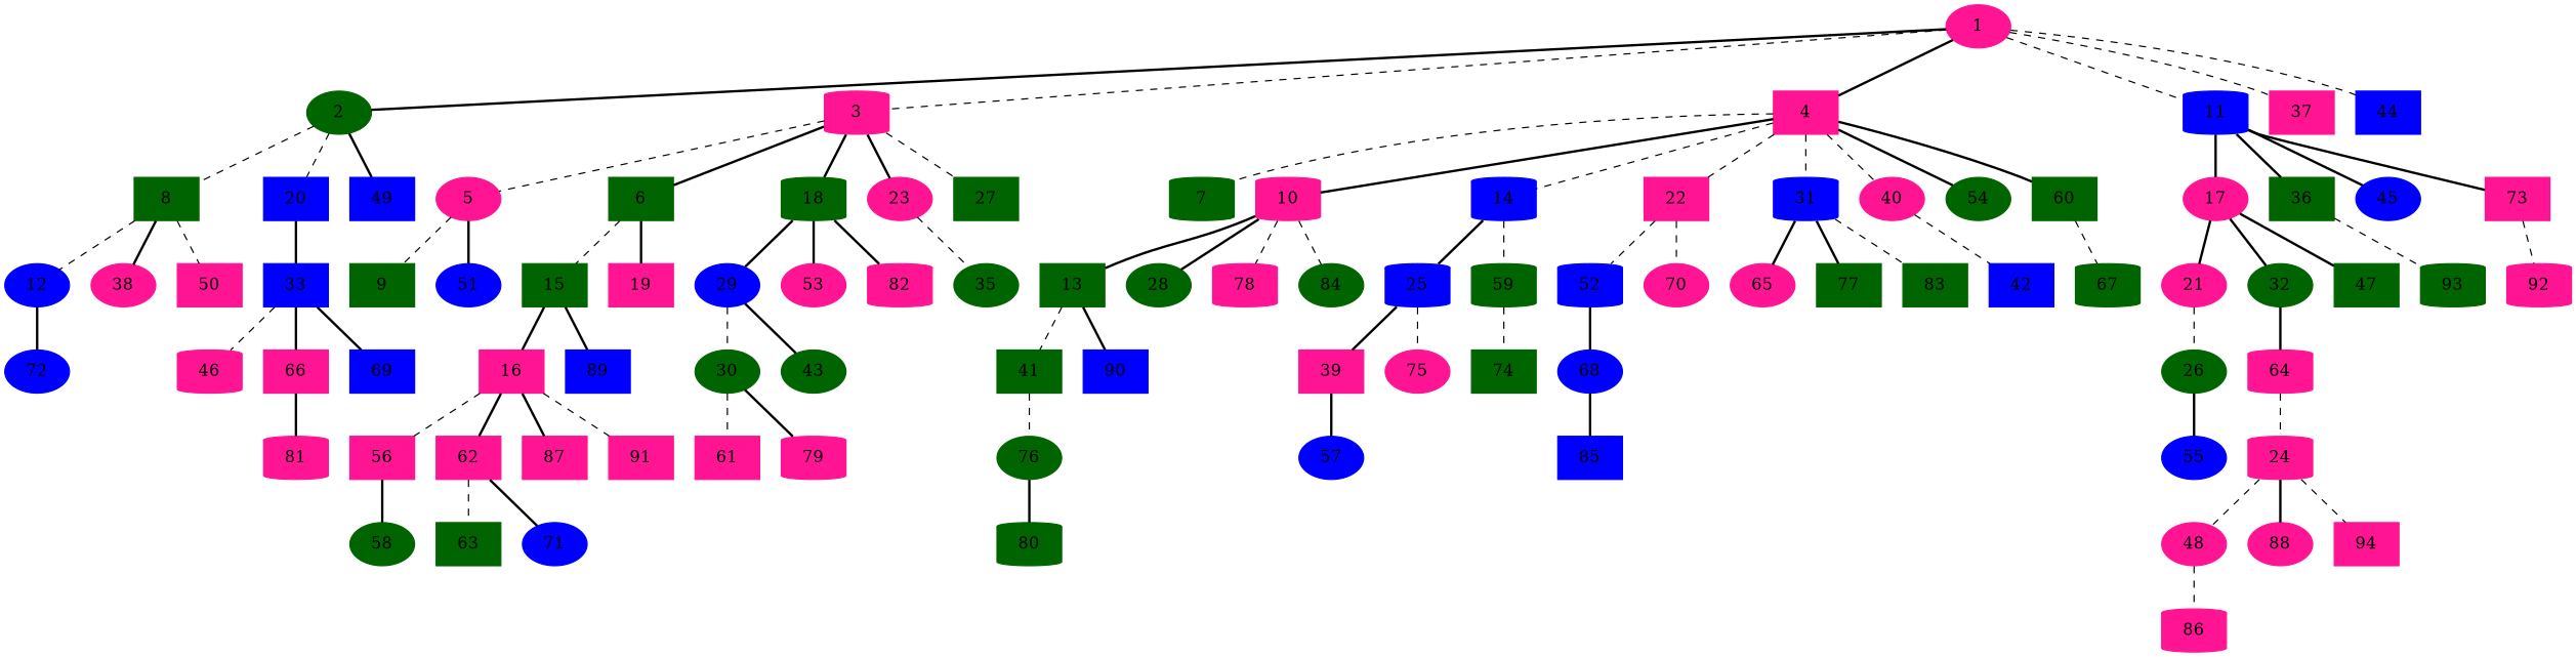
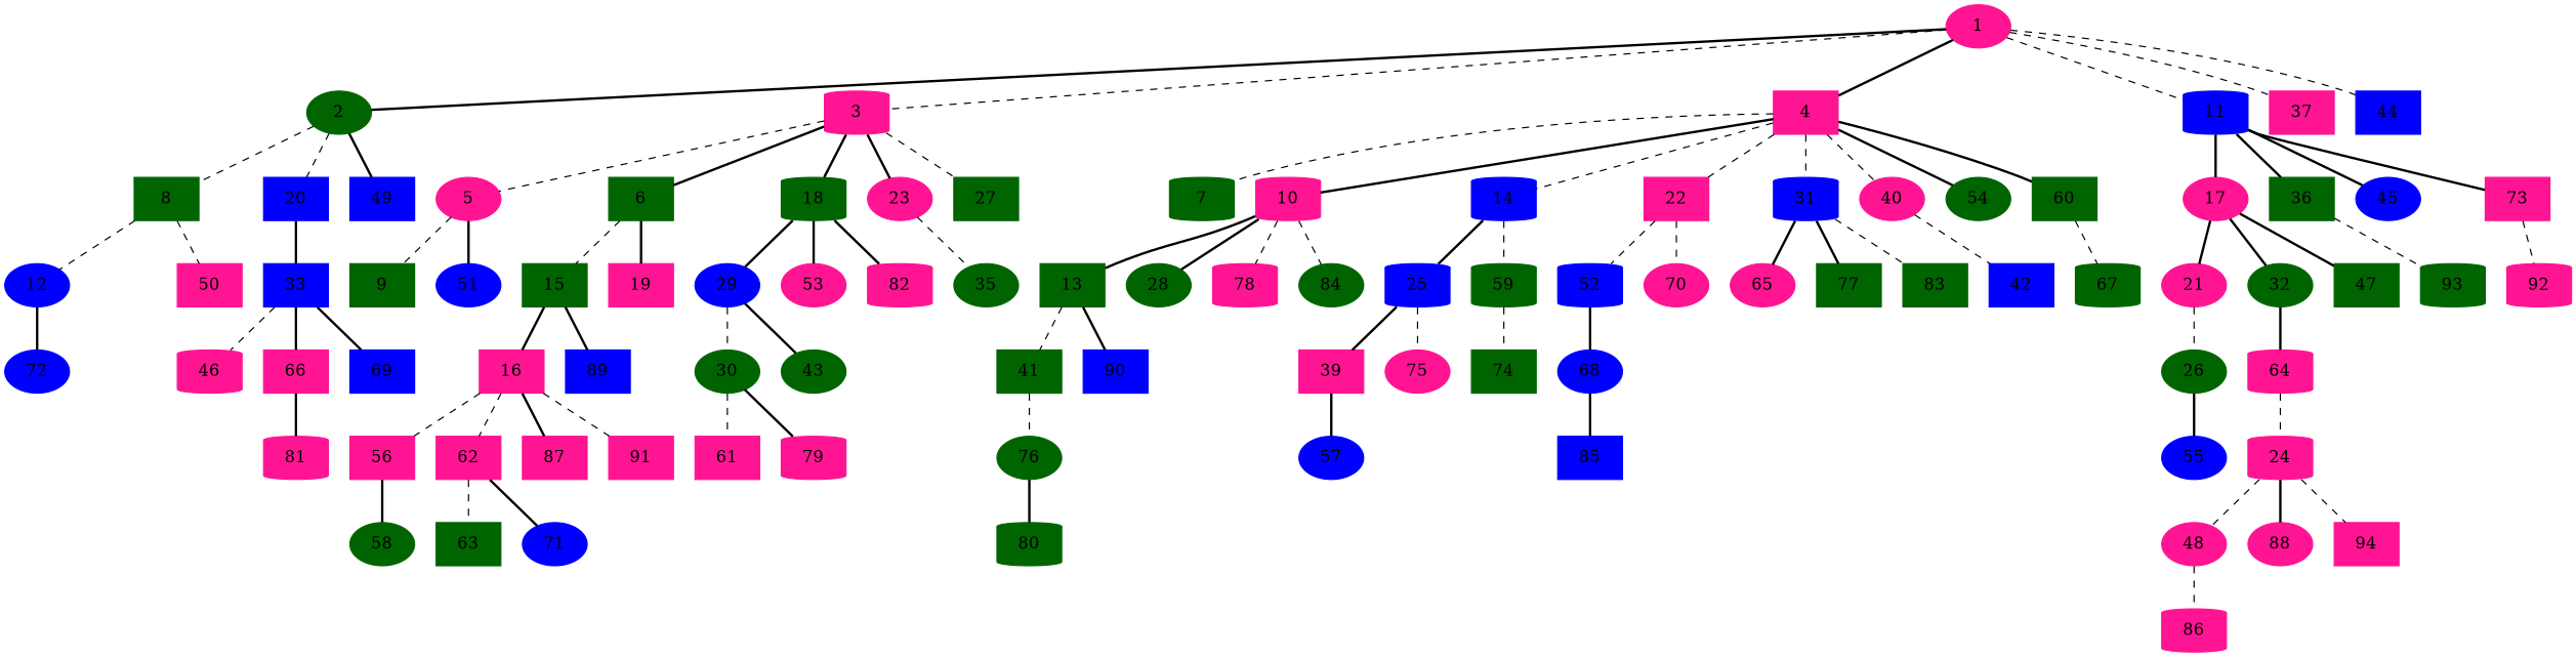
  graph {
    node [color=deeppink shape=box style=filled]
    edge [style=bold]
    1 [shape=ellipse]
    2 [color=darkgreen shape=ellipse]
    3 [shape=cylinder]
    4
    11 [color=blue shape=cylinder]
    37
    44 [color=blue]
    8 [color=darkgreen]
    20 [color=blue]
    49 [color=blue]
    5 [shape=ellipse]
    6 [color=darkgreen]
    18 [color=darkgreen shape=cylinder]
    23 [shape=ellipse]
    27 [color=darkgreen]
    7 [color=darkgreen shape=cylinder]
    10 [shape=cylinder]
    14 [color=blue shape=cylinder]
    22
    31 [color=blue shape=cylinder]
    40 [shape=ellipse]
    54 [color=darkgreen shape=ellipse]
    60 [color=darkgreen]
    17 [shape=ellipse]
    36 [color=darkgreen]
    45 [color=blue shape=ellipse]
    73
    12 [color=blue shape=ellipse]
-   38 [shape=ellipse]
    50
    33 [color=blue]
    9 [color=darkgreen]
    51 [color=blue shape=ellipse]
    15 [color=darkgreen]
    19
    29 [color=blue shape=ellipse]
    53 [shape=ellipse]
    82 [shape=cylinder]
    35 [color=darkgreen shape=ellipse]
    13 [color=darkgreen]
    28 [color=darkgreen shape=ellipse]
    78 [shape=cylinder]
    84 [color=darkgreen shape=ellipse]
    25 [color=blue shape=cylinder]
    59 [color=darkgreen shape=cylinder]
    52 [color=blue shape=cylinder]
    70 [shape=ellipse]
    65 [shape=ellipse]
    77 [color=darkgreen]
    83 [color=darkgreen]
    42 [color=blue]
    67 [color=darkgreen shape=cylinder]
    16
    89 [color=blue]
    72 [color=blue shape=ellipse]
    41 [color=darkgreen]
    90 [color=blue]
    21 [shape=ellipse]
    32 [color=darkgreen shape=ellipse]
    47 [color=darkgreen]
    93 [color=darkgreen shape=cylinder]
    92 [shape=cylinder]
    76 [color=darkgreen shape=ellipse]
    39
    75 [shape=ellipse]
    74 [color=darkgreen]
    56
    62
    87
    91
    58 [color=darkgreen shape=ellipse]
    63 [color=darkgreen]
    71 [color=blue shape=ellipse]
    26 [color=darkgreen shape=ellipse]
    64 [shape=cylinder]
    30 [color=darkgreen shape=ellipse]
    43 [color=darkgreen shape=ellipse]
    46 [shape=cylinder]
    66
    69 [color=blue]
    24 [shape=cylinder]
    48 [shape=ellipse]
    88 [shape=ellipse]
    94
    55 [color=blue shape=ellipse]
    68 [color=blue shape=ellipse]
    86 [shape=cylinder]
    57 [color=blue shape=ellipse]
    61
    79 [shape=cylinder]
    81 [shape=cylinder]
    80 [color=darkgreen shape=cylinder]
    85 [color=blue]
    1 -- 2
    1 -- 3 [style=dashed]
    1 -- 4
    1 -- 11 [style=dashed]
    1 -- 37 [style=dashed]
    1 -- 44 [style=dashed]
    2 -- 8 [style=dashed]
    2 -- 20 [style=dashed]
    2 -- 49
    3 -- 5 [style=dashed]
    3 -- 6
    3 -- 18
    3 -- 23
    3 -- 27 [style=dashed]
    4 -- 7 [style=dashed]
    4 -- 10
    4 -- 14 [style=dashed]
    4 -- 22 [style=dashed]
    4 -- 31 [style=dashed]
    4 -- 40 [style=dashed]
    4 -- 54
    4 -- 60
    11 -- 17
    11 -- 36
    11 -- 45
    11 -- 73
    8 -- 12 [style=dashed]
-   8 -- 38
    8 -- 50 [style=dashed]
    20 -- 33
    5 -- 9 [style=dashed]
    5 -- 51
    6 -- 15 [style=dashed]
    6 -- 19
    18 -- 29
    18 -- 53
    18 -- 82
    23 -- 35 [style=dashed]
    10 -- 13
    10 -- 28
    10 -- 78 [style=dashed]
    10 -- 84 [style=dashed]
    14 -- 25
    14 -- 59 [style=dashed]
    22 -- 52 [style=dashed]
    22 -- 70 [style=dashed]
    31 -- 65
    31 -- 77
    31 -- 83 [style=dashed]
    40 -- 42 [style=dashed]
    60 -- 67 [style=dashed]
    17 -- 21
    17 -- 32
    17 -- 47
    36 -- 93 [style=dashed]
    73 -- 92 [style=dashed]
    12 -- 72
    33 -- 46 [style=dashed]
    33 -- 66
    33 -- 69
    15 -- 16
    15 -- 89
    29 -- 30 [style=dashed]
    29 -- 43
    13 -- 41 [style=dashed]
    13 -- 90
    25 -- 39
    25 -- 75 [style=dashed]
    59 -- 74 [style=dashed]
    52 -- 68
    16 -- 56 [style=dashed]
-   16 -- 62
+   16 -- 62 [style=dashed]
    16 -- 87
    16 -- 91 [style=dashed]
    41 -- 76 [style=dashed]
    21 -- 26 [style=dashed]
    32 -- 64
    76 -- 80
    39 -- 57
    56 -- 58
    62 -- 63 [style=dashed]
    62 -- 71
    26 -- 55
    64 -- 24 [style=dashed]
    30 -- 61 [style=dashed]
    30 -- 79
    66 -- 81
    24 -- 48 [style=dashed]
    24 -- 88
    24 -- 94 [style=dashed]
    48 -- 86 [style=dashed]
    68 -- 85
  }
